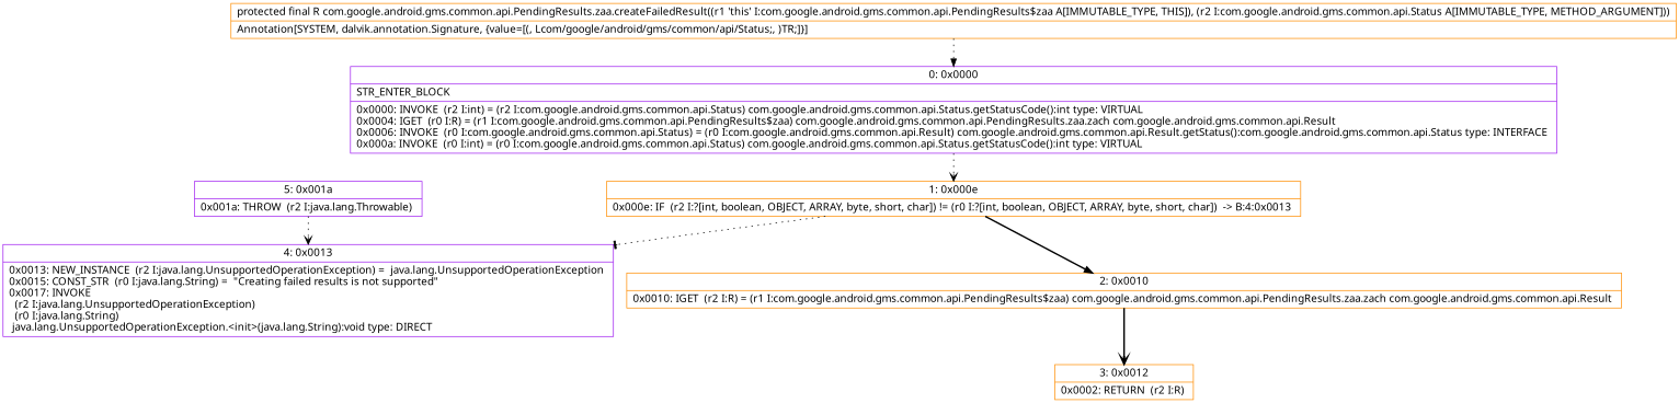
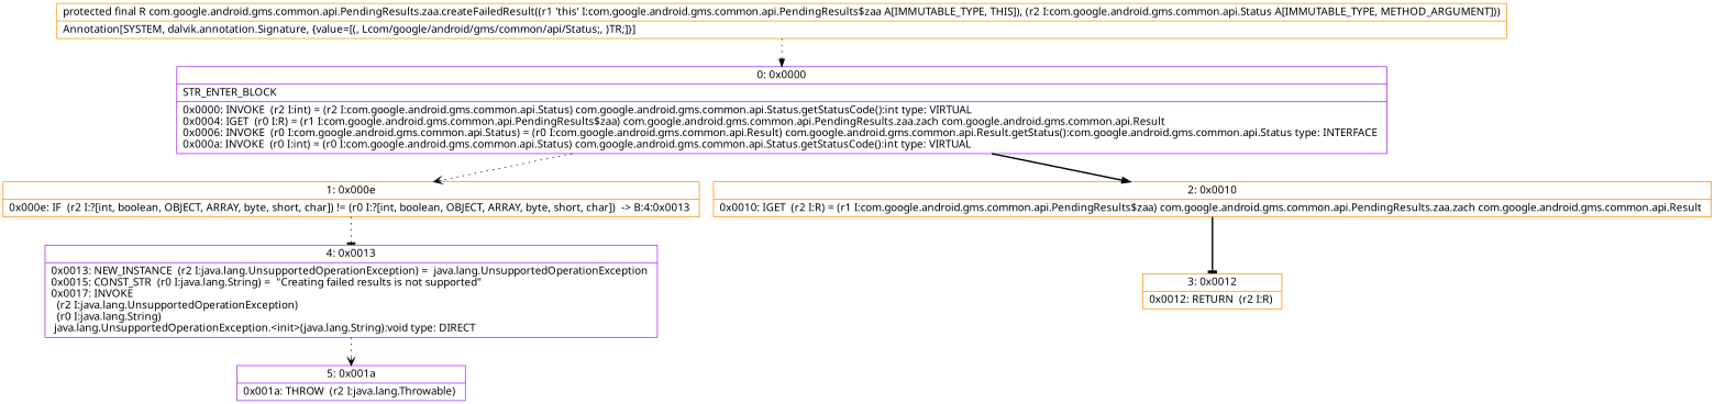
  digraph {
    fontname="Noto Sans"
    node [color=darkorange fontname="Noto Sans" shape=record]
    edge [arrowhead=vee fontname="Noto Sans" style=dotted]
    n1 [color=purple label="{0\:\ 0x0000|STR_ENTER_BLOCK\l|0x0000: INVOKE  (r2 I:int) = (r2 I:com.google.android.gms.common.api.Status) com.google.android.gms.common.api.Status.getStatusCode():int type: VIRTUAL \l0x0004: IGET  (r0 I:R) = (r1 I:com.google.android.gms.common.api.PendingResults$zaa) com.google.android.gms.common.api.PendingResults.zaa.zach com.google.android.gms.common.api.Result \l0x0006: INVOKE  (r0 I:com.google.android.gms.common.api.Status) = (r0 I:com.google.android.gms.common.api.Result) com.google.android.gms.common.api.Result.getStatus():com.google.android.gms.common.api.Status type: INTERFACE \l0x000a: INVOKE  (r0 I:int) = (r0 I:com.google.android.gms.common.api.Status) com.google.android.gms.common.api.Status.getStatusCode():int type: VIRTUAL \l}"]
    n2 [label="{1\:\ 0x000e|0x000e: IF  (r2 I:?[int, boolean, OBJECT, ARRAY, byte, short, char]) != (r0 I:?[int, boolean, OBJECT, ARRAY, byte, short, char])  \-\> B:4:0x0013 \l}"]
    n3 [label="{2\:\ 0x0010|0x0010: IGET  (r2 I:R) = (r1 I:com.google.android.gms.common.api.PendingResults$zaa) com.google.android.gms.common.api.PendingResults.zaa.zach com.google.android.gms.common.api.Result \l}"]
    n4 [color=purple label="{4\:\ 0x0013|0x0013: NEW_INSTANCE  (r2 I:java.lang.UnsupportedOperationException) =  java.lang.UnsupportedOperationException \l0x0015: CONST_STR  (r0 I:java.lang.String) =  \"Creating failed results is not supported\" \l0x0017: INVOKE  \l  (r2 I:java.lang.UnsupportedOperationException)\l  (r0 I:java.lang.String)\l java.lang.UnsupportedOperationException.\<init\>(java.lang.String):void type: DIRECT \l}"]
-   n5 [label="{3\:\ 0x0012|0x0002: RETURN  (r2 I:R) \l}"]
+   n5 [label="{3\:\ 0x0012|0x0012: RETURN  (r2 I:R) \l}"]
    n6 [color=purple label="{5\:\ 0x001a|0x001a: THROW  (r2 I:java.lang.Throwable) \l}"]
    n7 [label="{protected final R com.google.android.gms.common.api.PendingResults.zaa.createFailedResult((r1 'this' I:com.google.android.gms.common.api.PendingResults$zaa A[IMMUTABLE_TYPE, THIS]), (r2 I:com.google.android.gms.common.api.Status A[IMMUTABLE_TYPE, METHOD_ARGUMENT]))  | Annotation[SYSTEM, dalvik.annotation.Signature, \{value=[(, Lcom\/google\/android\/gms\/common\/api\/Status;, )TR;]\}]\l}"]
    n1 -> n2
-   n2 -> n3 [arrowhead=normal style=bold]
+   n1 -> n3 [arrowhead=normal style=bold]
    n2 -> n4 [arrowhead=tee]
-   n3 -> n5 [style=bold]
-   n6 -> n4
+   n3 -> n5 [arrowhead=tee style=bold]
+   n4 -> n6
    n7 -> n1 [arrowhead=normal]
  }
